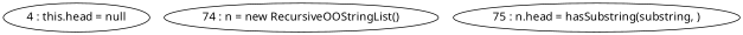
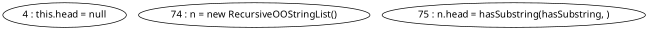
  digraph {
    fontname="Noto Sans"
    node [fontname="Noto Sans"]
    "4 : this.head = null"
    "74 : n = new RecursiveOOStringList()"
-   "75 : n.head = hasSubstring(substring, )"
+   "75 : n.head = hasSubstring(substring, )" [label="75 : n.head = hasSubstring(hasSubstring, )"]
  }
